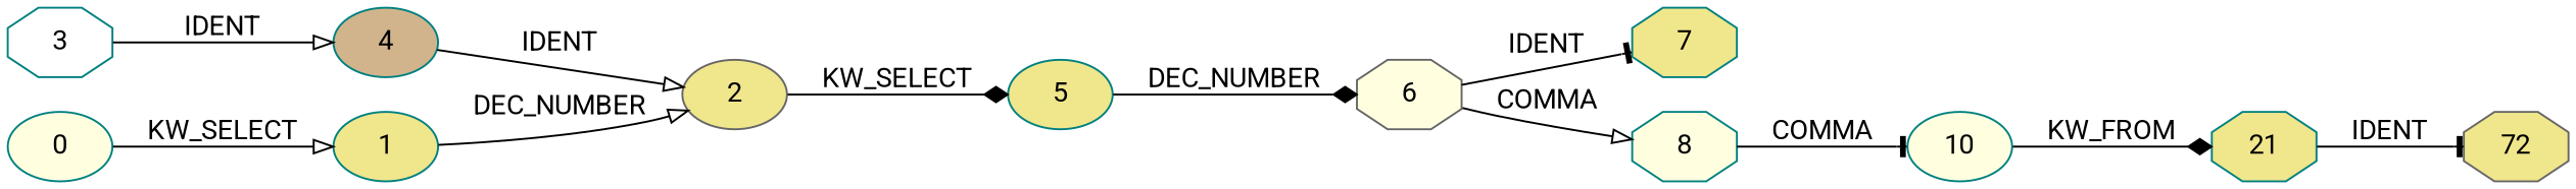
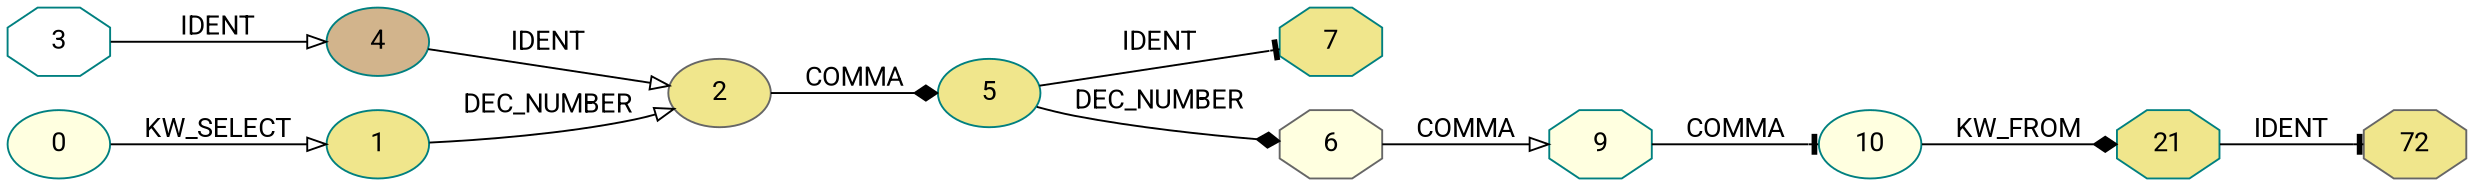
  digraph {
    fontname=Roboto
    rankdir=LR
    node [color=teal fillcolor=khaki fontname=Roboto shape=ellipse style=filled]
    edge [arrowhead=onormal fontname=Roboto]
    1
    2 [color=gray40]
    3 [fillcolor=white shape=octagon]
    4 [fillcolor=tan]
    5
    7 [shape=octagon]
    6 [color=gray40 fillcolor=lightyellow shape=octagon]
-   9 [fillcolor=lightyellow shape=octagon label=8]
+   9 [fillcolor=lightyellow shape=octagon]
    10 [fillcolor=lightyellow]
    n10 [label=21 shape=octagon]
    n11 [color=gray40 label=72 shape=octagon]
    0 [fillcolor=lightyellow]
    1 -> 2 [label=DEC_NUMBER]
-   2 -> 5 [arrowhead=diamond label=KW_SELECT]
+   2 -> 5 [arrowhead=diamond label=COMMA]
    3 -> 4 [label=IDENT]
    4 -> 2 [label=IDENT]
-   6 -> 7 [arrowhead=tee label=IDENT]
+   5 -> 7 [arrowhead=tee label=IDENT]
    5 -> 6 [arrowhead=diamond label=DEC_NUMBER]
    6 -> 9 [label=COMMA]
    9 -> 10 [arrowhead=tee label=COMMA]
    10 -> n10 [arrowhead=diamond label=KW_FROM]
    n10 -> n11 [arrowhead=tee label=IDENT]
    0 -> 1 [label=KW_SELECT]
  }
